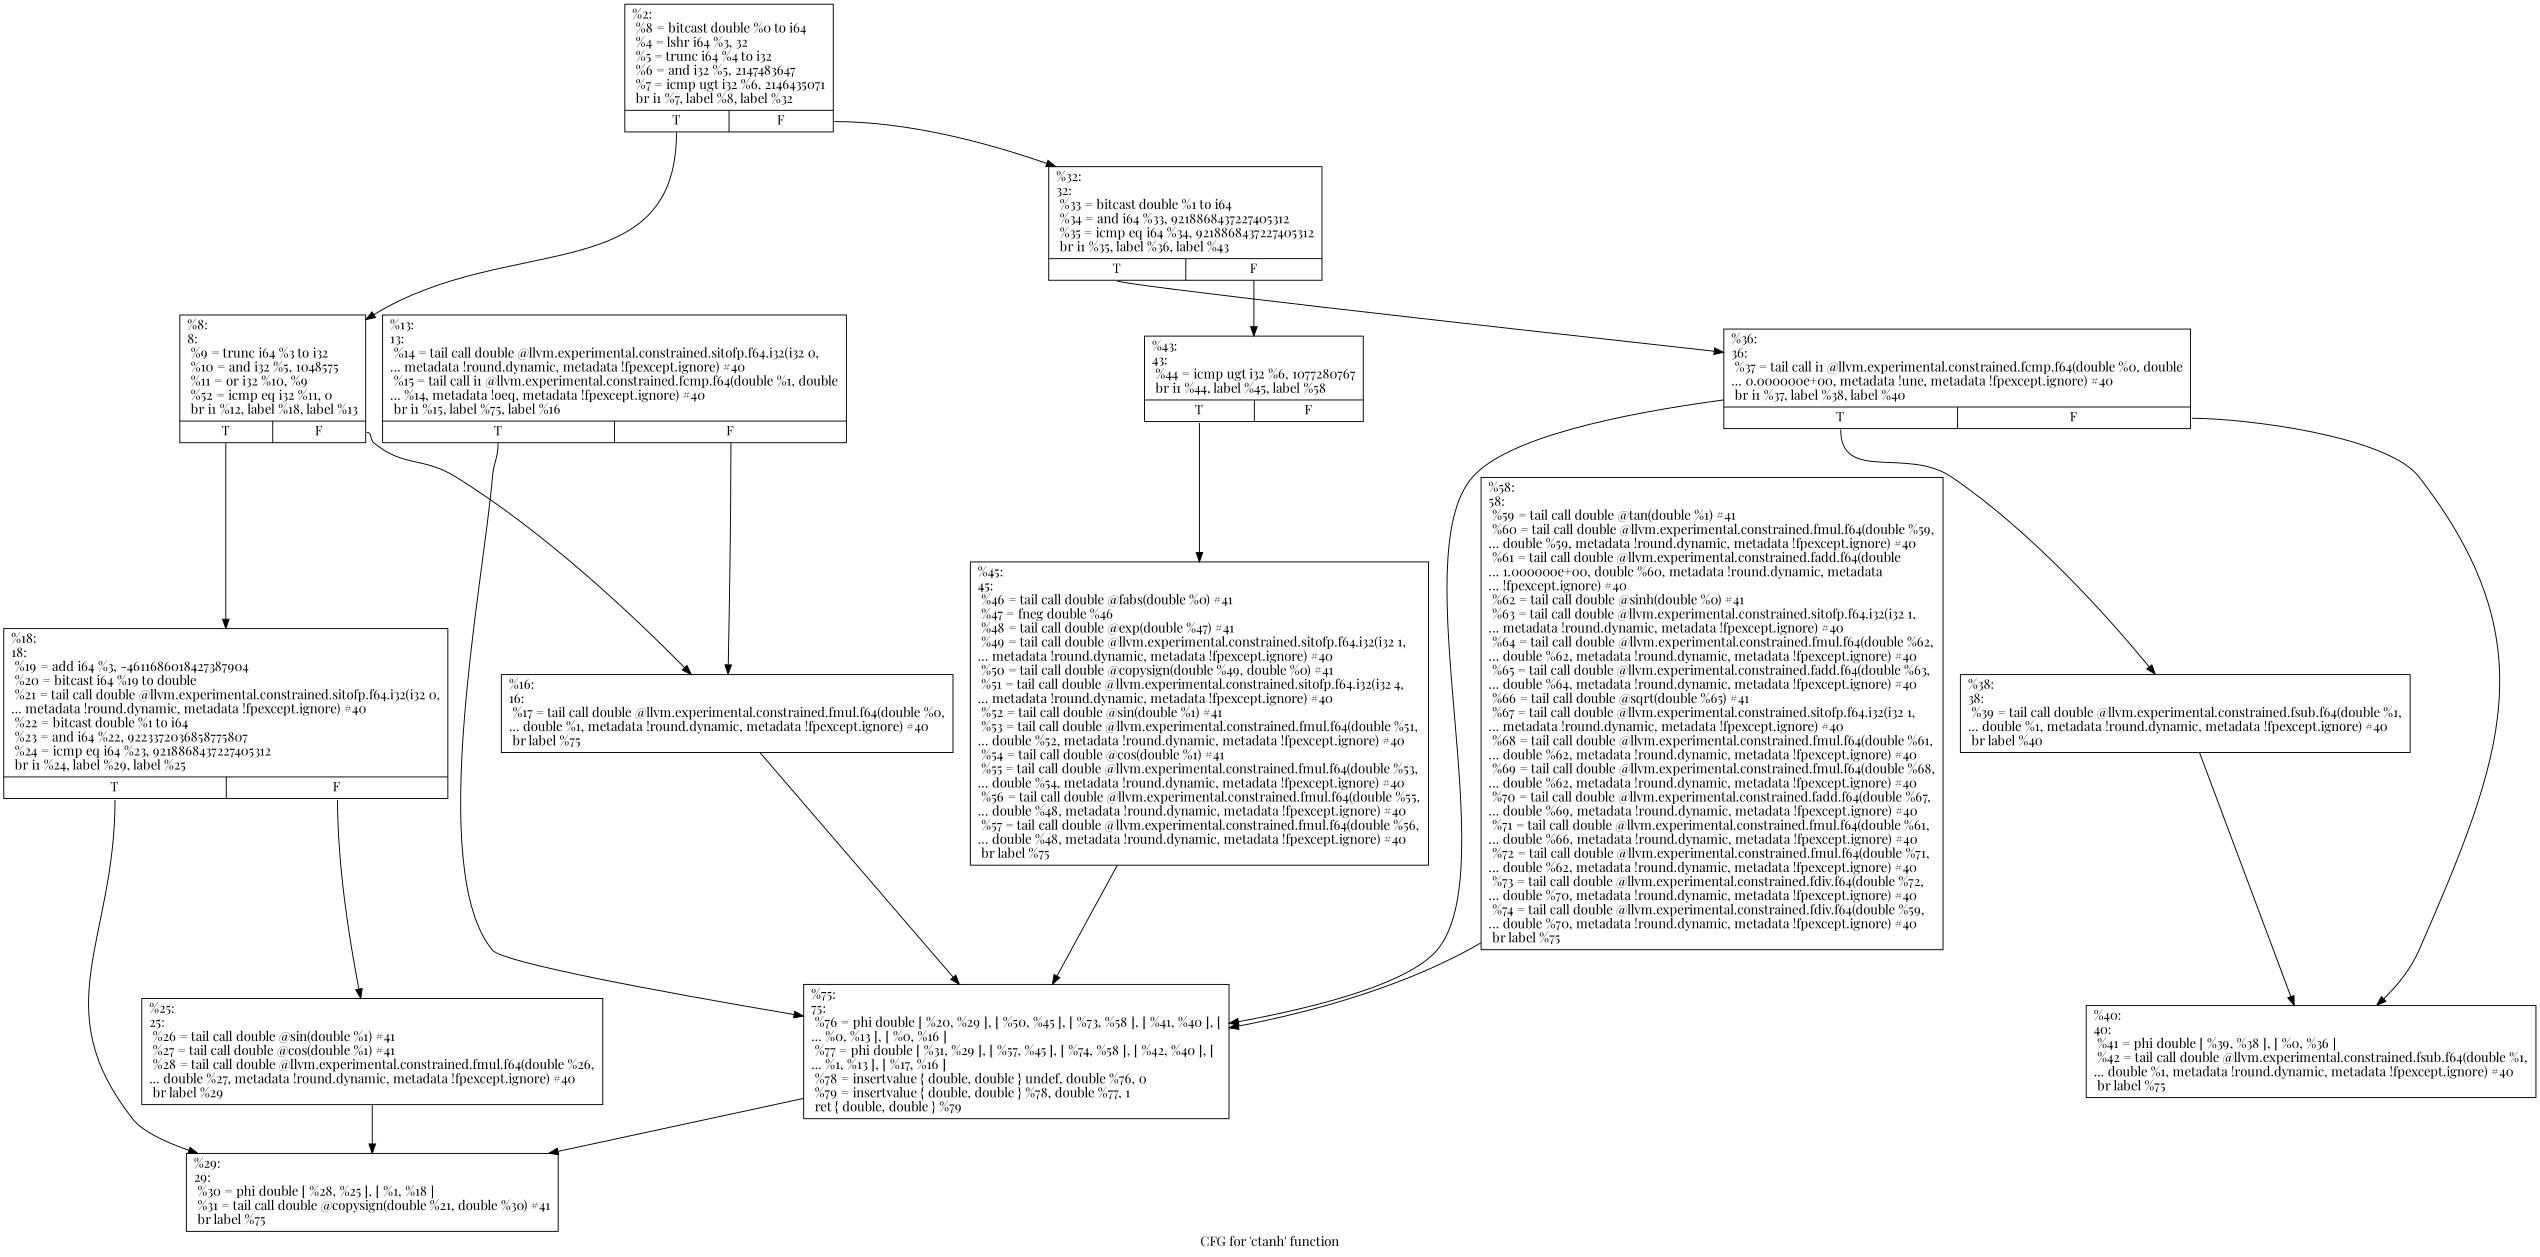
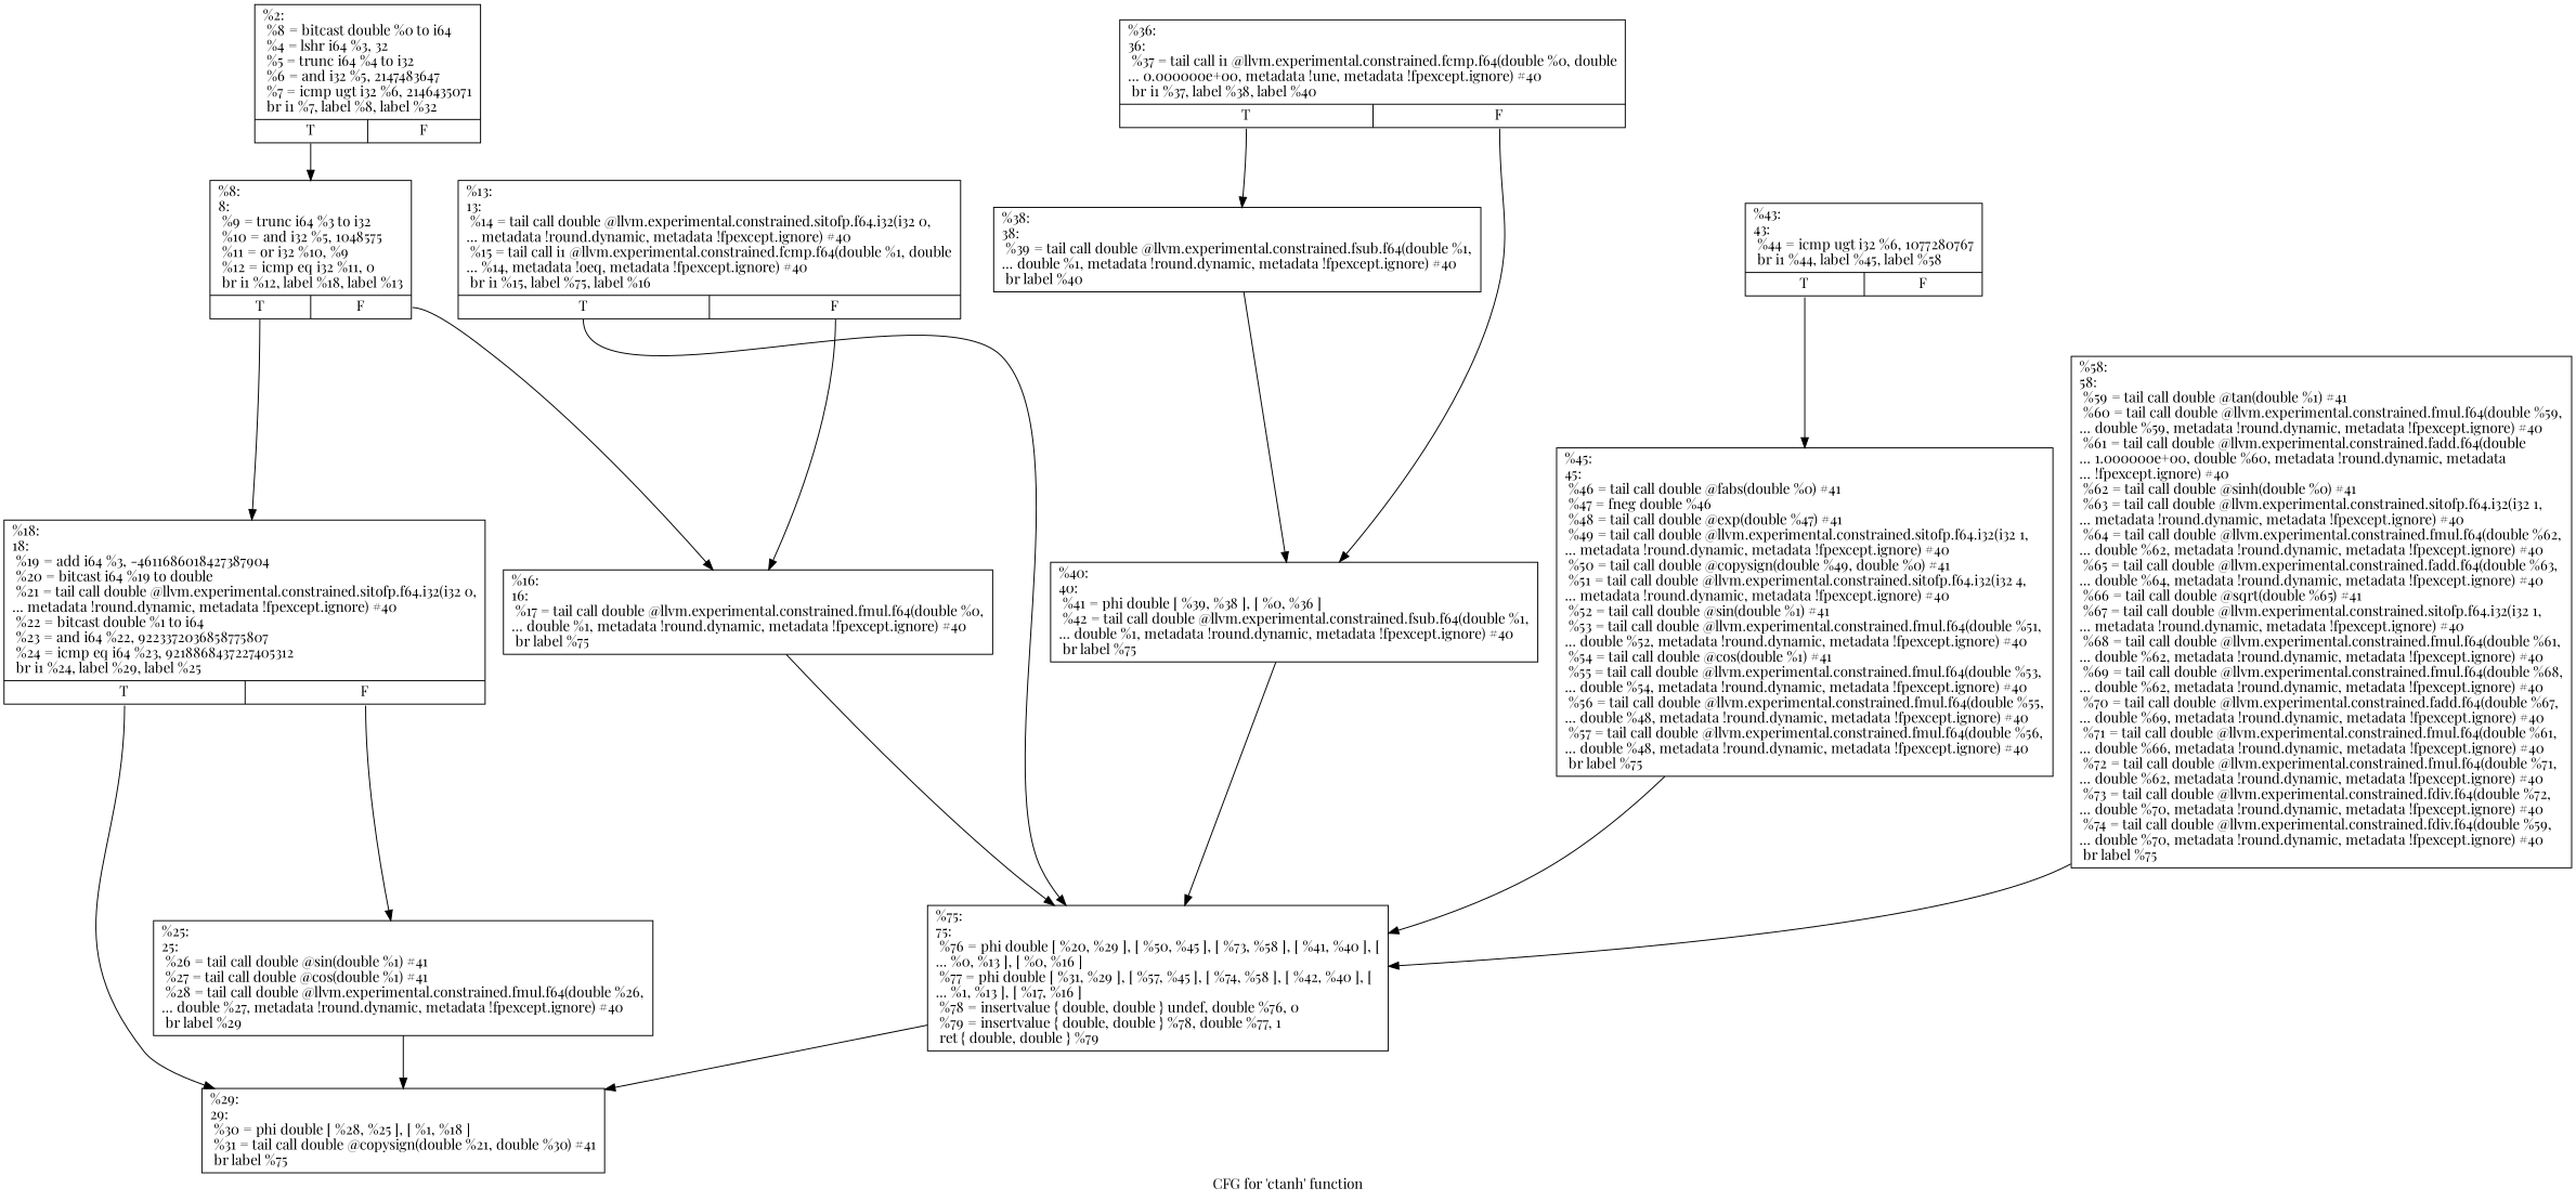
  digraph {
    fontname="Playfair Display"
    label="CFG for 'ctanh' function"
    node [fontname="Playfair Display" shape=record]
    edge [fontname="Playfair Display"]
    n1 [label="{%2:\l  %8 = bitcast double %0 to i64\l  %4 = lshr i64 %3, 32\l  %5 = trunc i64 %4 to i32\l  %6 = and i32 %5, 2147483647\l  %7 = icmp ugt i32 %6, 2146435071\l  br i1 %7, label %8, label %32\l|{<s0>T|<s1>F}}"]
-   n2 [label="{%8:\l8:                                                \l  %9 = trunc i64 %3 to i32\l  %10 = and i32 %5, 1048575\l  %11 = or i32 %10, %9\l  %52 = icmp eq i32 %11, 0\l  br i1 %12, label %18, label %13\l|{<s0>T|<s1>F}}"]
-   n3 [label="{%32:\l32:                                               \l  %33 = bitcast double %1 to i64\l  %34 = and i64 %33, 9218868437227405312\l  %35 = icmp eq i64 %34, 9218868437227405312\l  br i1 %35, label %36, label %43\l|{<s0>T|<s1>F}}"]
+   n2 [label="{%8:\l8:                                                \l  %9 = trunc i64 %3 to i32\l  %10 = and i32 %5, 1048575\l  %11 = or i32 %10, %9\l  %12 = icmp eq i32 %11, 0\l  br i1 %12, label %18, label %13\l|{<s0>T|<s1>F}}"]
    n4 [label="{%18:\l18:                                               \l  %19 = add i64 %3, -4611686018427387904\l  %20 = bitcast i64 %19 to double\l  %21 = tail call double @llvm.experimental.constrained.sitofp.f64.i32(i32 0,\l... metadata !round.dynamic, metadata !fpexcept.ignore) #40\l  %22 = bitcast double %1 to i64\l  %23 = and i64 %22, 9223372036858775807\l  %24 = icmp eq i64 %23, 9218868437227405312\l  br i1 %24, label %29, label %25\l|{<s0>T|<s1>F}}"]
    n5 [label="{%16:\l16:                                               \l  %17 = tail call double @llvm.experimental.constrained.fmul.f64(double %0,\l... double %1, metadata !round.dynamic, metadata !fpexcept.ignore) #40\l  br label %75\l}"]
    n6 [label="{%36:\l36:                                               \l  %37 = tail call i1 @llvm.experimental.constrained.fcmp.f64(double %0, double\l... 0.000000e+00, metadata !une, metadata !fpexcept.ignore) #40\l  br i1 %37, label %38, label %40\l|{<s0>T|<s1>F}}"]
    n7 [label="{%43:\l43:                                               \l  %44 = icmp ugt i32 %6, 1077280767\l  br i1 %44, label %45, label %58\l|{<s0>T|<s1>F}}"]
    n8 [label="{%29:\l29:                                               \l  %30 = phi double [ %28, %25 ], [ %1, %18 ]\l  %31 = tail call double @copysign(double %21, double %30) #41\l  br label %75\l}"]
    n9 [label="{%25:\l25:                                               \l  %26 = tail call double @sin(double %1) #41\l  %27 = tail call double @cos(double %1) #41\l  %28 = tail call double @llvm.experimental.constrained.fmul.f64(double %26,\l... double %27, metadata !round.dynamic, metadata !fpexcept.ignore) #40\l  br label %29\l}"]
    n10 [label="{%13:\l13:                                               \l  %14 = tail call double @llvm.experimental.constrained.sitofp.f64.i32(i32 0,\l... metadata !round.dynamic, metadata !fpexcept.ignore) #40\l  %15 = tail call i1 @llvm.experimental.constrained.fcmp.f64(double %1, double\l... %14, metadata !oeq, metadata !fpexcept.ignore) #40\l  br i1 %15, label %75, label %16\l|{<s0>T|<s1>F}}"]
    n11 [label="{%75:\l75:                                               \l  %76 = phi double [ %20, %29 ], [ %50, %45 ], [ %73, %58 ], [ %41, %40 ], [\l... %0, %13 ], [ %0, %16 ]\l  %77 = phi double [ %31, %29 ], [ %57, %45 ], [ %74, %58 ], [ %42, %40 ], [\l... %1, %13 ], [ %17, %16 ]\l  %78 = insertvalue \{ double, double \} undef, double %76, 0\l  %79 = insertvalue \{ double, double \} %78, double %77, 1\l  ret \{ double, double \} %79\l}"]
    n12 [label="{%38:\l38:                                               \l  %39 = tail call double @llvm.experimental.constrained.fsub.f64(double %1,\l... double %1, metadata !round.dynamic, metadata !fpexcept.ignore) #40\l  br label %40\l}"]
    n13 [label="{%40:\l40:                                               \l  %41 = phi double [ %39, %38 ], [ %0, %36 ]\l  %42 = tail call double @llvm.experimental.constrained.fsub.f64(double %1,\l... double %1, metadata !round.dynamic, metadata !fpexcept.ignore) #40\l  br label %75\l}"]
    n14 [label="{%45:\l45:                                               \l  %46 = tail call double @fabs(double %0) #41\l  %47 = fneg double %46\l  %48 = tail call double @exp(double %47) #41\l  %49 = tail call double @llvm.experimental.constrained.sitofp.f64.i32(i32 1,\l... metadata !round.dynamic, metadata !fpexcept.ignore) #40\l  %50 = tail call double @copysign(double %49, double %0) #41\l  %51 = tail call double @llvm.experimental.constrained.sitofp.f64.i32(i32 4,\l... metadata !round.dynamic, metadata !fpexcept.ignore) #40\l  %52 = tail call double @sin(double %1) #41\l  %53 = tail call double @llvm.experimental.constrained.fmul.f64(double %51,\l... double %52, metadata !round.dynamic, metadata !fpexcept.ignore) #40\l  %54 = tail call double @cos(double %1) #41\l  %55 = tail call double @llvm.experimental.constrained.fmul.f64(double %53,\l... double %54, metadata !round.dynamic, metadata !fpexcept.ignore) #40\l  %56 = tail call double @llvm.experimental.constrained.fmul.f64(double %55,\l... double %48, metadata !round.dynamic, metadata !fpexcept.ignore) #40\l  %57 = tail call double @llvm.experimental.constrained.fmul.f64(double %56,\l... double %48, metadata !round.dynamic, metadata !fpexcept.ignore) #40\l  br label %75\l}"]
    n15 [label="{%58:\l58:                                               \l  %59 = tail call double @tan(double %1) #41\l  %60 = tail call double @llvm.experimental.constrained.fmul.f64(double %59,\l... double %59, metadata !round.dynamic, metadata !fpexcept.ignore) #40\l  %61 = tail call double @llvm.experimental.constrained.fadd.f64(double\l... 1.000000e+00, double %60, metadata !round.dynamic, metadata\l... !fpexcept.ignore) #40\l  %62 = tail call double @sinh(double %0) #41\l  %63 = tail call double @llvm.experimental.constrained.sitofp.f64.i32(i32 1,\l... metadata !round.dynamic, metadata !fpexcept.ignore) #40\l  %64 = tail call double @llvm.experimental.constrained.fmul.f64(double %62,\l... double %62, metadata !round.dynamic, metadata !fpexcept.ignore) #40\l  %65 = tail call double @llvm.experimental.constrained.fadd.f64(double %63,\l... double %64, metadata !round.dynamic, metadata !fpexcept.ignore) #40\l  %66 = tail call double @sqrt(double %65) #41\l  %67 = tail call double @llvm.experimental.constrained.sitofp.f64.i32(i32 1,\l... metadata !round.dynamic, metadata !fpexcept.ignore) #40\l  %68 = tail call double @llvm.experimental.constrained.fmul.f64(double %61,\l... double %62, metadata !round.dynamic, metadata !fpexcept.ignore) #40\l  %69 = tail call double @llvm.experimental.constrained.fmul.f64(double %68,\l... double %62, metadata !round.dynamic, metadata !fpexcept.ignore) #40\l  %70 = tail call double @llvm.experimental.constrained.fadd.f64(double %67,\l... double %69, metadata !round.dynamic, metadata !fpexcept.ignore) #40\l  %71 = tail call double @llvm.experimental.constrained.fmul.f64(double %61,\l... double %66, metadata !round.dynamic, metadata !fpexcept.ignore) #40\l  %72 = tail call double @llvm.experimental.constrained.fmul.f64(double %71,\l... double %62, metadata !round.dynamic, metadata !fpexcept.ignore) #40\l  %73 = tail call double @llvm.experimental.constrained.fdiv.f64(double %72,\l... double %70, metadata !round.dynamic, metadata !fpexcept.ignore) #40\l  %74 = tail call double @llvm.experimental.constrained.fdiv.f64(double %59,\l... double %70, metadata !round.dynamic, metadata !fpexcept.ignore) #40\l  br label %75\l}"]
    n1 -> n2 [tailport=s0]
-   n1 -> n3 [tailport=s1]
    n2 -> n4 [tailport=s0]
    n2 -> n5 [tailport=s1]
-   n3 -> n6 [tailport=s0]
-   n3 -> n7 [tailport=s1]
    n4 -> n8 [tailport=s0]
    n4 -> n9 [tailport=s1]
    n5 -> n11
    n6 -> n12 [tailport=s0]
    n6 -> n13 [tailport=s1]
    n7 -> n14 [tailport=s0]
    n9 -> n8
    n10 -> n5 [tailport=s1]
    n10 -> n11 [tailport=s0]
    n11 -> n8
    n12 -> n13
-   n6 -> n11
+   n13 -> n11
    n14 -> n11
    n15 -> n11
  }
